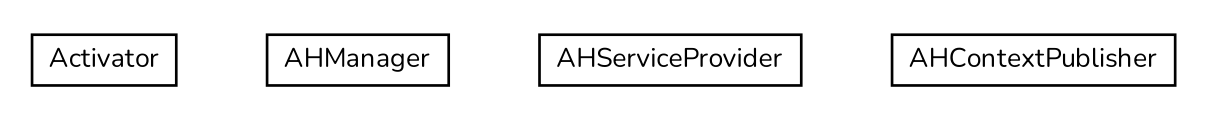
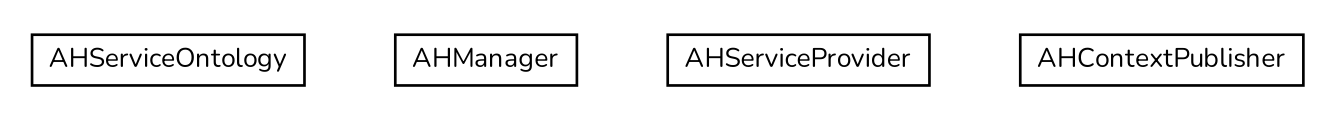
  digraph {
    nodesep=0.25
    ranksep=0.5
    fontname=Nunito
    node [fontcolor=black fontname=Nunito fontsize=10.0 shape=plaintext]
-   n1 [label=<<table title="org.universAAL.lddi.exporter.activityhub.Activator" border="0" cellborder="1" cellspacing="0" cellpadding="2" port="p" href="./Activator.html"> 		<tr><td><table border="0" cellspacing="0" cellpadding="1"> <tr><td align="center" balign="center"> Activator </td></tr> 		</table></td></tr> 		</table>>]
+   n2 [label=<<table title="org.universAAL.lddi.exporter.activityhub.AHServiceOntology" border="0" cellborder="1" cellspacing="0" cellpadding="2" port="p" href="./AHServiceOntology.html"> 		<tr><td><table border="0" cellspacing="0" cellpadding="1"> <tr><td align="center" balign="center"> AHServiceOntology </td></tr> 		</table></td></tr> 		</table>>]
    n3 [label=<<table title="org.universAAL.lddi.exporter.activityhub.AHManager" border="0" cellborder="1" cellspacing="0" cellpadding="2" port="p" href="./AHManager.html"> 		<tr><td><table border="0" cellspacing="0" cellpadding="1"> <tr><td align="center" balign="center"> AHManager </td></tr> 		</table></td></tr> 		</table>>]
    n4 [label=<<table title="org.universAAL.lddi.exporter.activityhub.AHServiceProvider" border="0" cellborder="1" cellspacing="0" cellpadding="2" port="p" href="./AHServiceProvider.html"> 		<tr><td><table border="0" cellspacing="0" cellpadding="1"> <tr><td align="center" balign="center"> AHServiceProvider </td></tr> 		</table></td></tr> 		</table>>]
    n5 [label=<<table title="org.universAAL.lddi.exporter.activityhub.AHContextPublisher" border="0" cellborder="1" cellspacing="0" cellpadding="2" port="p" href="./AHContextPublisher.html"> 		<tr><td><table border="0" cellspacing="0" cellpadding="1"> <tr><td align="center" balign="center"> AHContextPublisher </td></tr> 		</table></td></tr> 		</table>>]
  }
